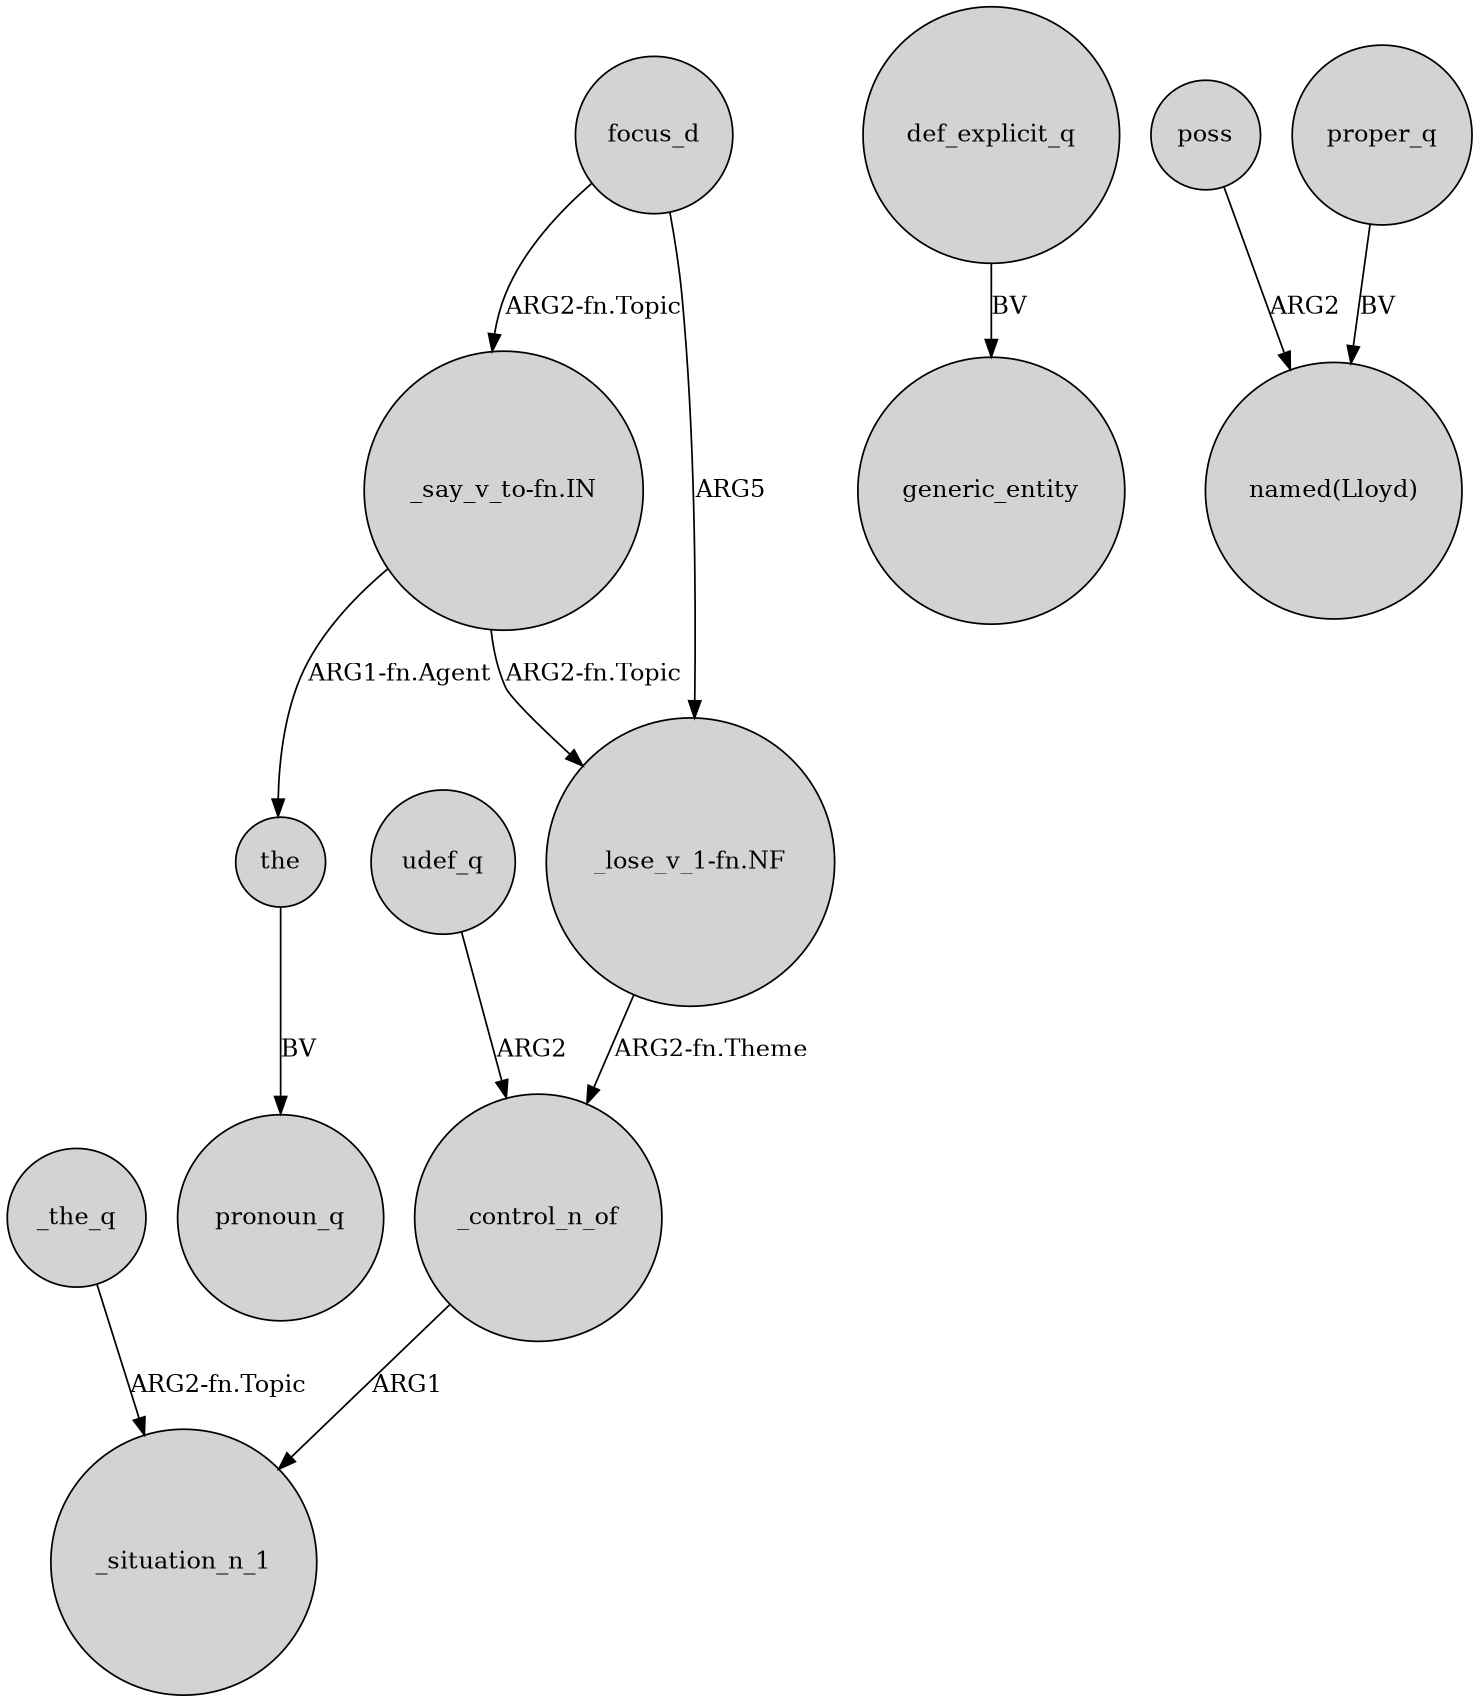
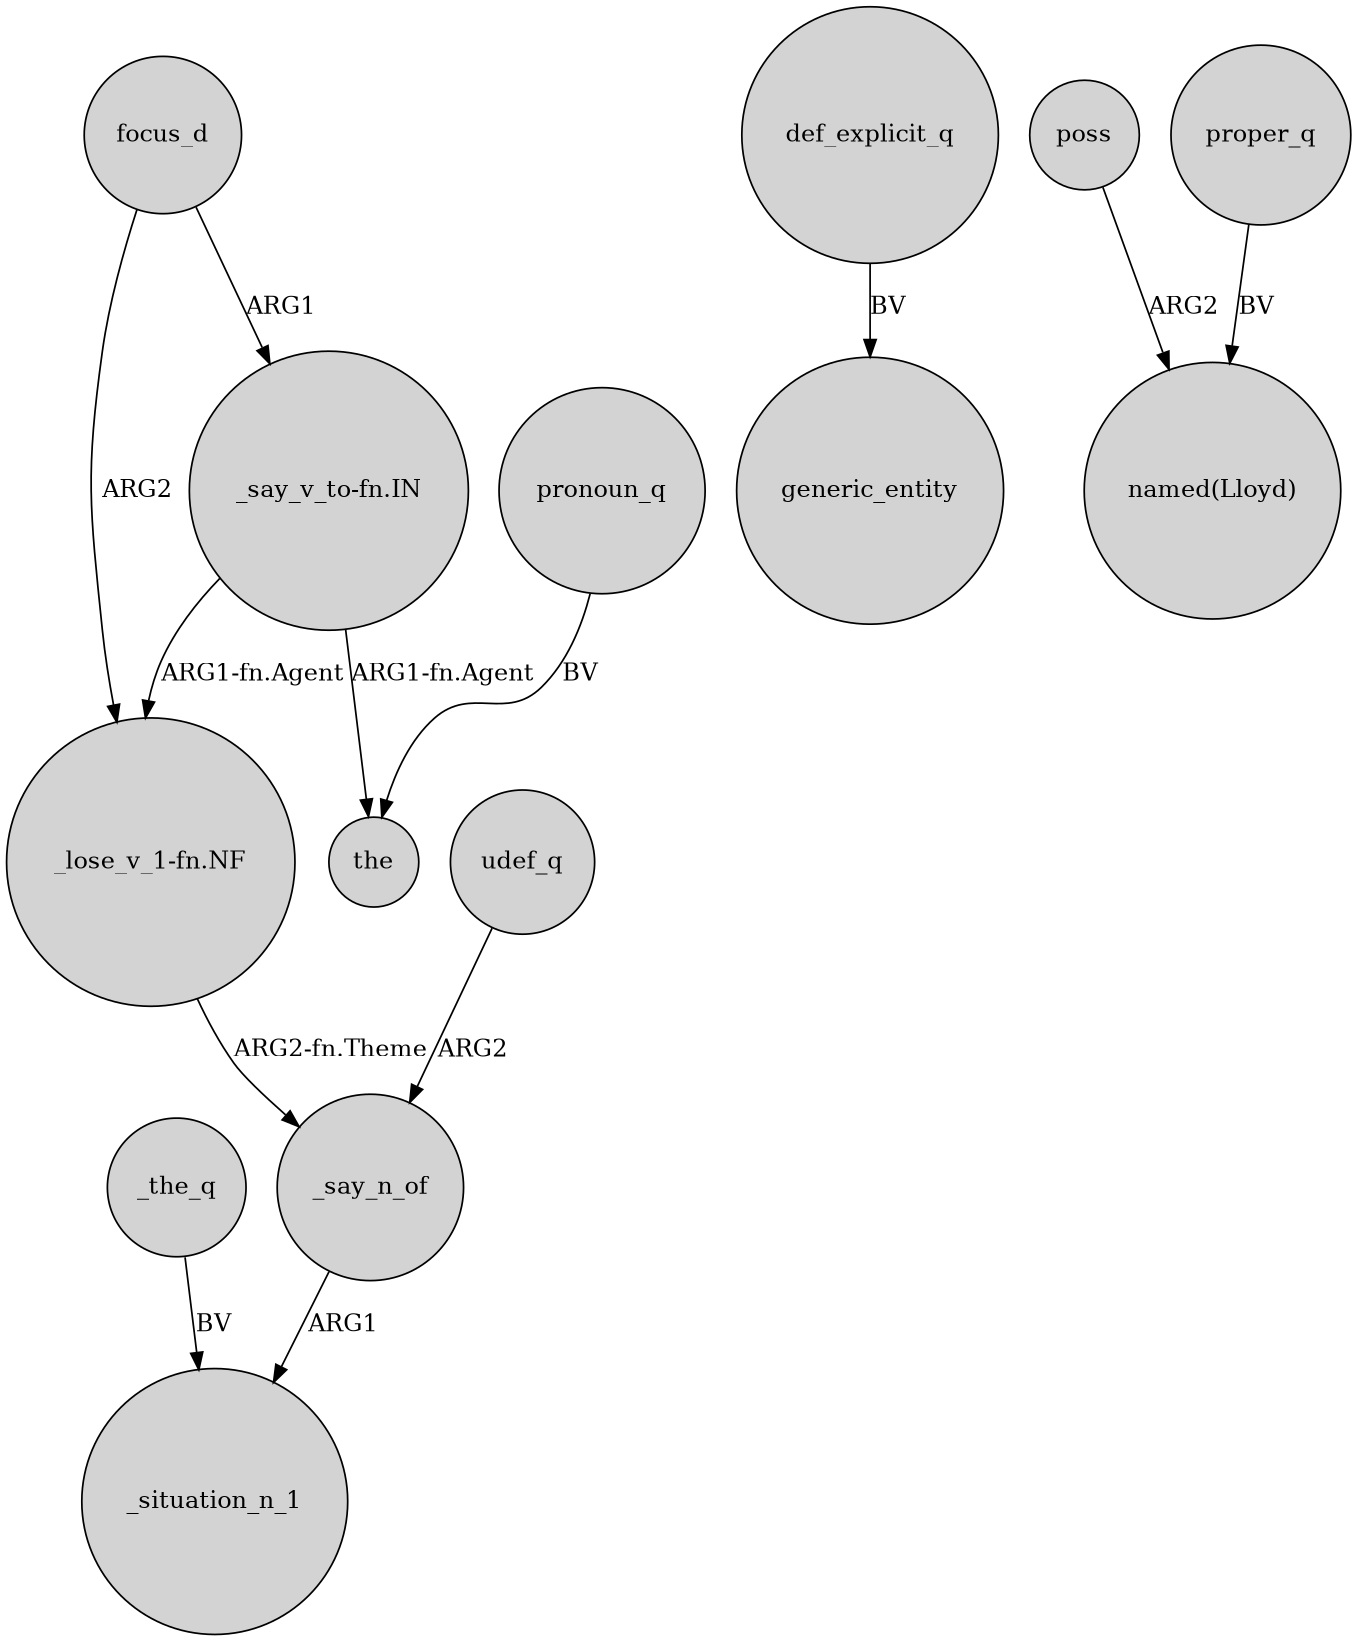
  digraph {
    node [shape=circle style=filled]
-   _control_n_of
+   _control_n_of [label=_say_n_of]
    _situation_n_1
    def_explicit_q
    generic_entity
    poss
    "named(Lloyd)"
    _the_q
    "_lose_v_1-fn.NF"
    focus_d
    "_say_v_to-fn.IN"
    n11 [label=the]
    udef_q
    proper_q
    pronoun_q
    _control_n_of -> _situation_n_1 [label=ARG1]
    def_explicit_q -> generic_entity [label=BV]
    poss -> "named(Lloyd)" [label=ARG2]
-   _the_q -> _situation_n_1 [label="ARG2-fn.Topic"]
+   _the_q -> _situation_n_1 [label=BV]
    "_lose_v_1-fn.NF" -> _control_n_of [label="ARG2-fn.Theme"]
-   focus_d -> "_lose_v_1-fn.NF" [label=ARG5]
-   focus_d -> "_say_v_to-fn.IN" [label="ARG2-fn.Topic"]
-   "_say_v_to-fn.IN" -> "_lose_v_1-fn.NF" [label="ARG2-fn.Topic"]
+   focus_d -> "_lose_v_1-fn.NF" [label=ARG2]
+   focus_d -> "_say_v_to-fn.IN" [label=ARG1]
+   "_say_v_to-fn.IN" -> "_lose_v_1-fn.NF" [label="ARG1-fn.Agent"]
    "_say_v_to-fn.IN" -> n11 [label="ARG1-fn.Agent"]
    udef_q -> _control_n_of [label=ARG2]
    proper_q -> "named(Lloyd)" [label=BV]
-   n11 -> pronoun_q [label=BV]
+   pronoun_q -> n11 [label=BV]
  }
